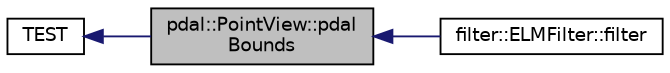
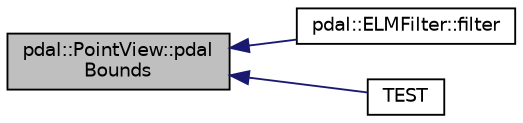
  digraph {
    rankdir=LR
    node [color=black fillcolor=white fontname=Helvetica fontsize=10 shape=record style=filled]
    edge [color=midnightblue dir=back fontname=Helvetica fontsize=10 labelfontname=Helvetica labelfontsize=10 style=solid]
    n1 [fillcolor=grey75 fontcolor=black height=0.2 label="pdal::PointView::pdal\lBounds" width=0.4]
-   n2 [height=0.2 label="filter::ELMFilter::filter" width=0.4]
+   n2 [height=0.2 label="pdal::ELMFilter::filter" width=0.4]
    n3 [height=0.2 label=TEST width=0.4]
    n1 -> n2
-   n3 -> n1
+   n1 -> n3
  }
